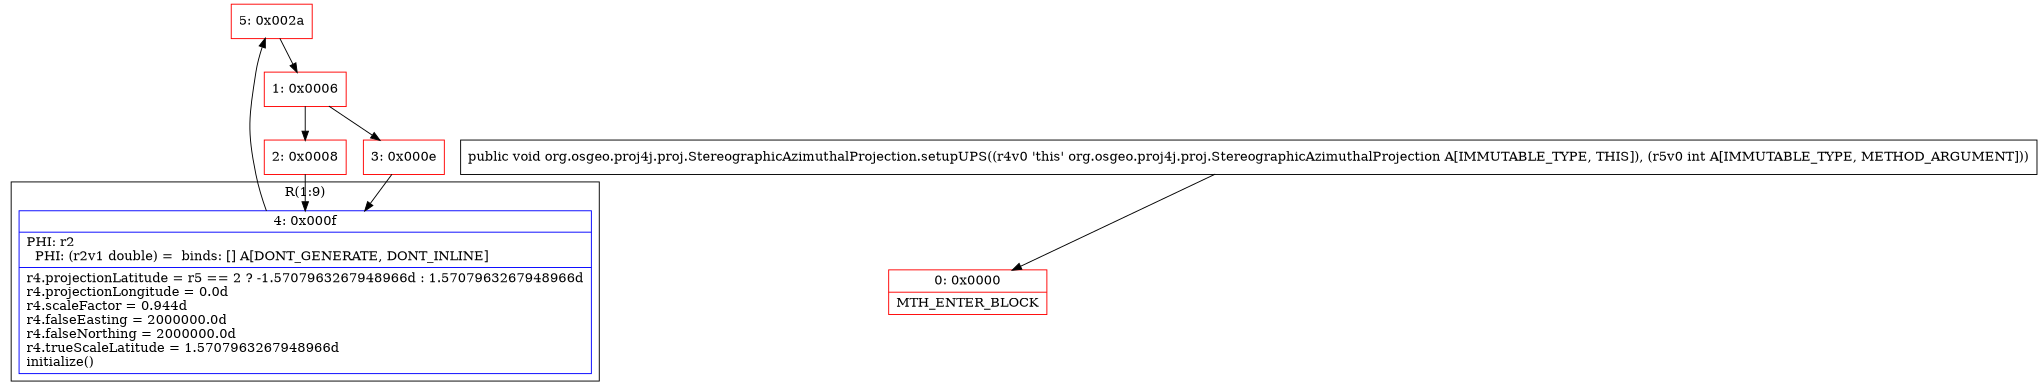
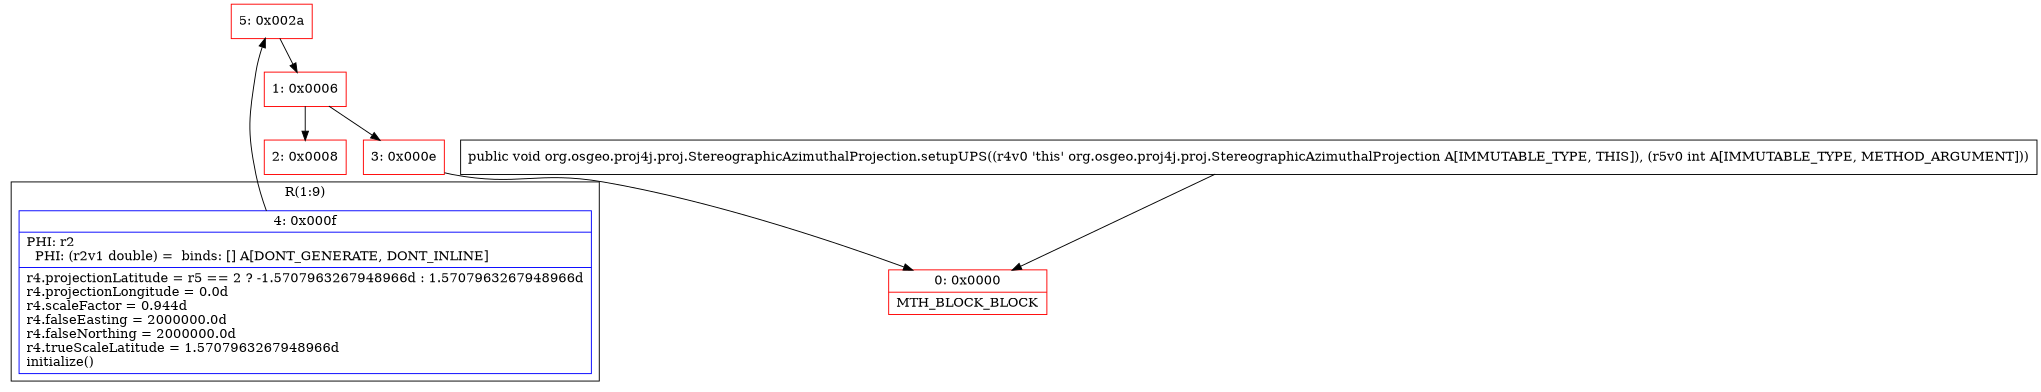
  digraph {
    node [color=red shape=record]
    n1 [color=blue label="{4\:\ 0x000f|PHI: r2 \l  PHI: (r2v1 double) =  binds: [] A[DONT_GENERATE, DONT_INLINE]\l|r4.projectionLatitude = r5 == 2 ? \-1.5707963267948966d : 1.5707963267948966d\lr4.projectionLongitude = 0.0d\lr4.scaleFactor = 0.944d\lr4.falseEasting = 2000000.0d\lr4.falseNorthing = 2000000.0d\lr4.trueScaleLatitude = 1.5707963267948966d\linitialize()\l}"]
    n2 [label="{5\:\ 0x002a}"]
    n3 [label="{1\:\ 0x0006}"]
-   n4 [label="{0\:\ 0x0000|MTH_ENTER_BLOCK\l}"]
+   n4 [label="{0\:\ 0x0000|MTH_BLOCK_BLOCK\l}"]
    n5 [label="{2\:\ 0x0008}"]
    n6 [label="{3\:\ 0x000e}"]
    n7 [label="{public void org.osgeo.proj4j.proj.StereographicAzimuthalProjection.setupUPS((r4v0 'this' org.osgeo.proj4j.proj.StereographicAzimuthalProjection A[IMMUTABLE_TYPE, THIS]), (r5v0 int A[IMMUTABLE_TYPE, METHOD_ARGUMENT])) }" color=""]
    subgraph cluster_1 {
      label="R(1:9)"
      n1
    }
    n1 -> n2
    n2 -> n3
    n3 -> n5
    n3 -> n6
-   n5 -> n1
-   n6 -> n1
+   n6 -> n4
    n7 -> n4
  }
